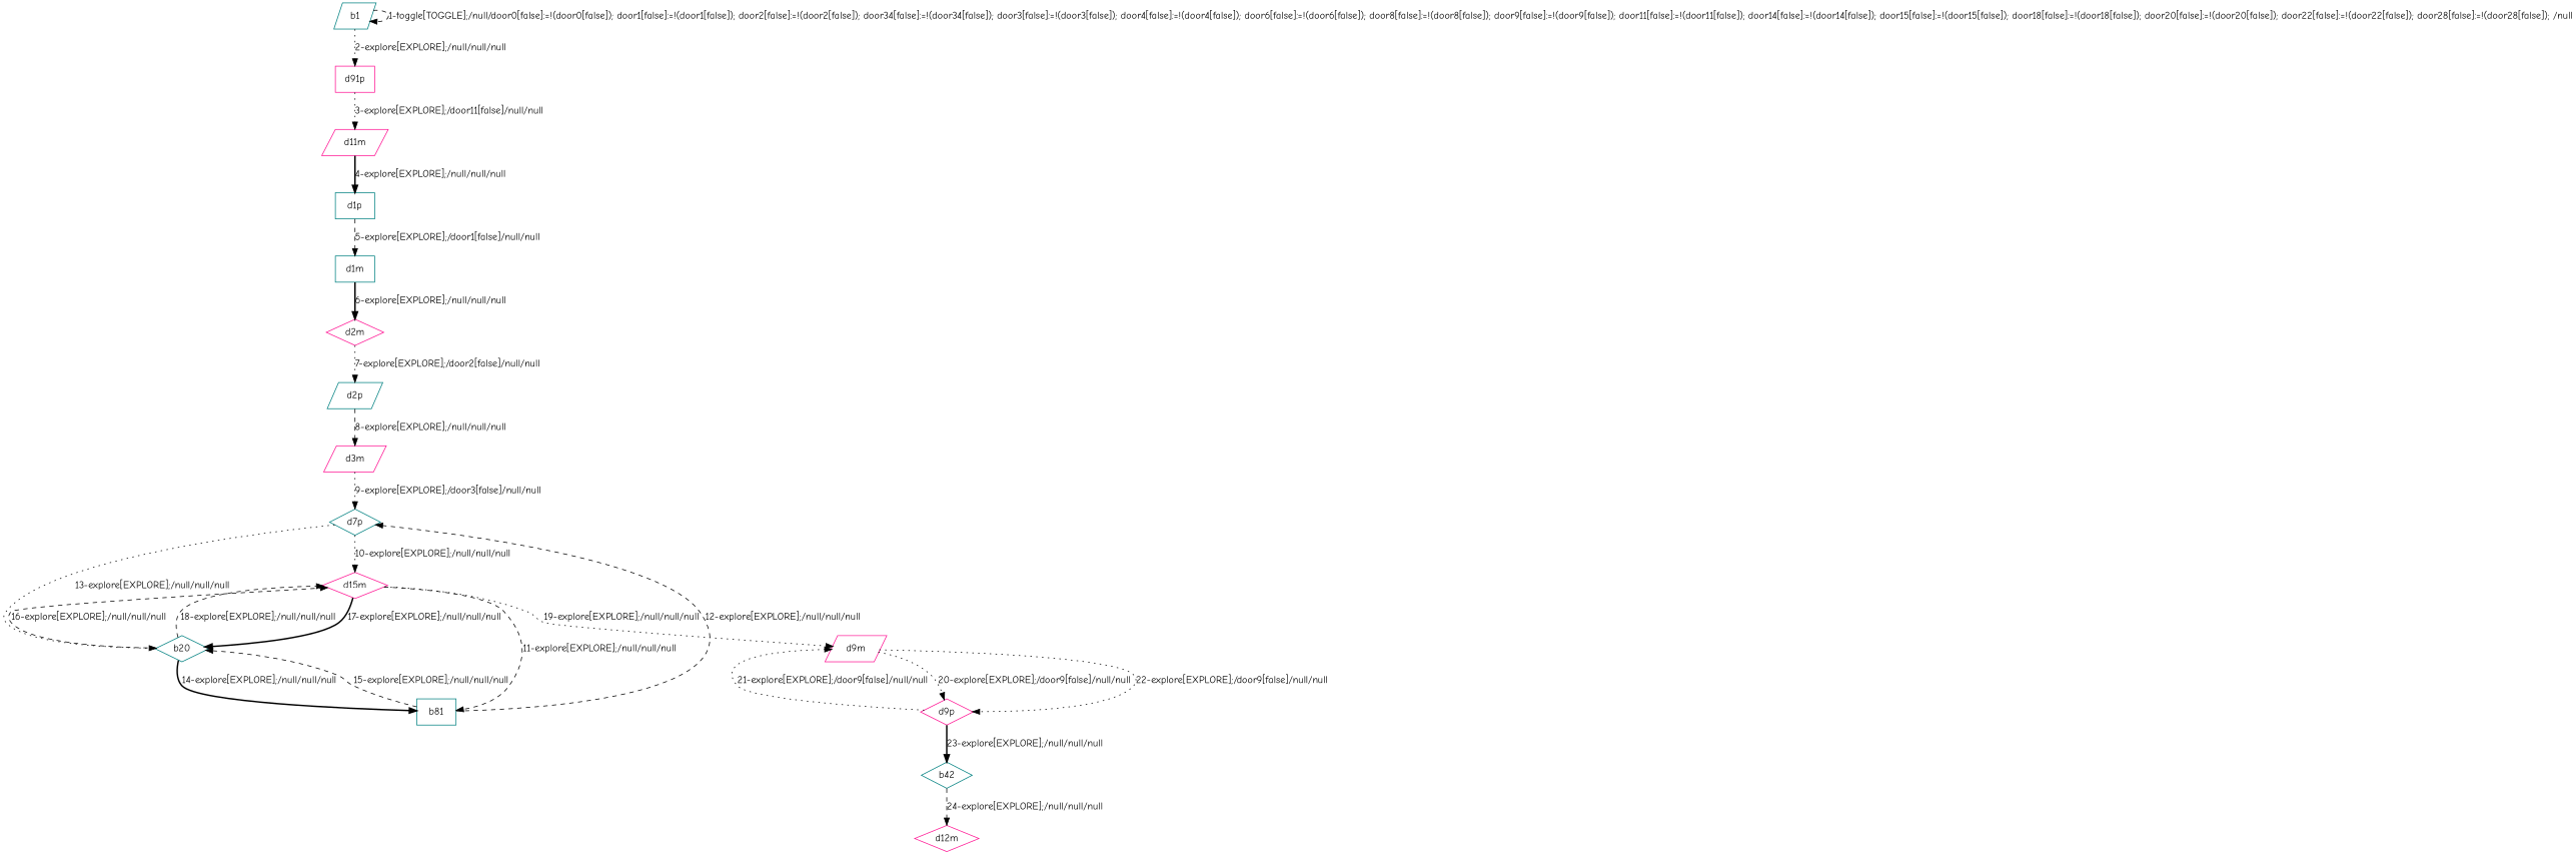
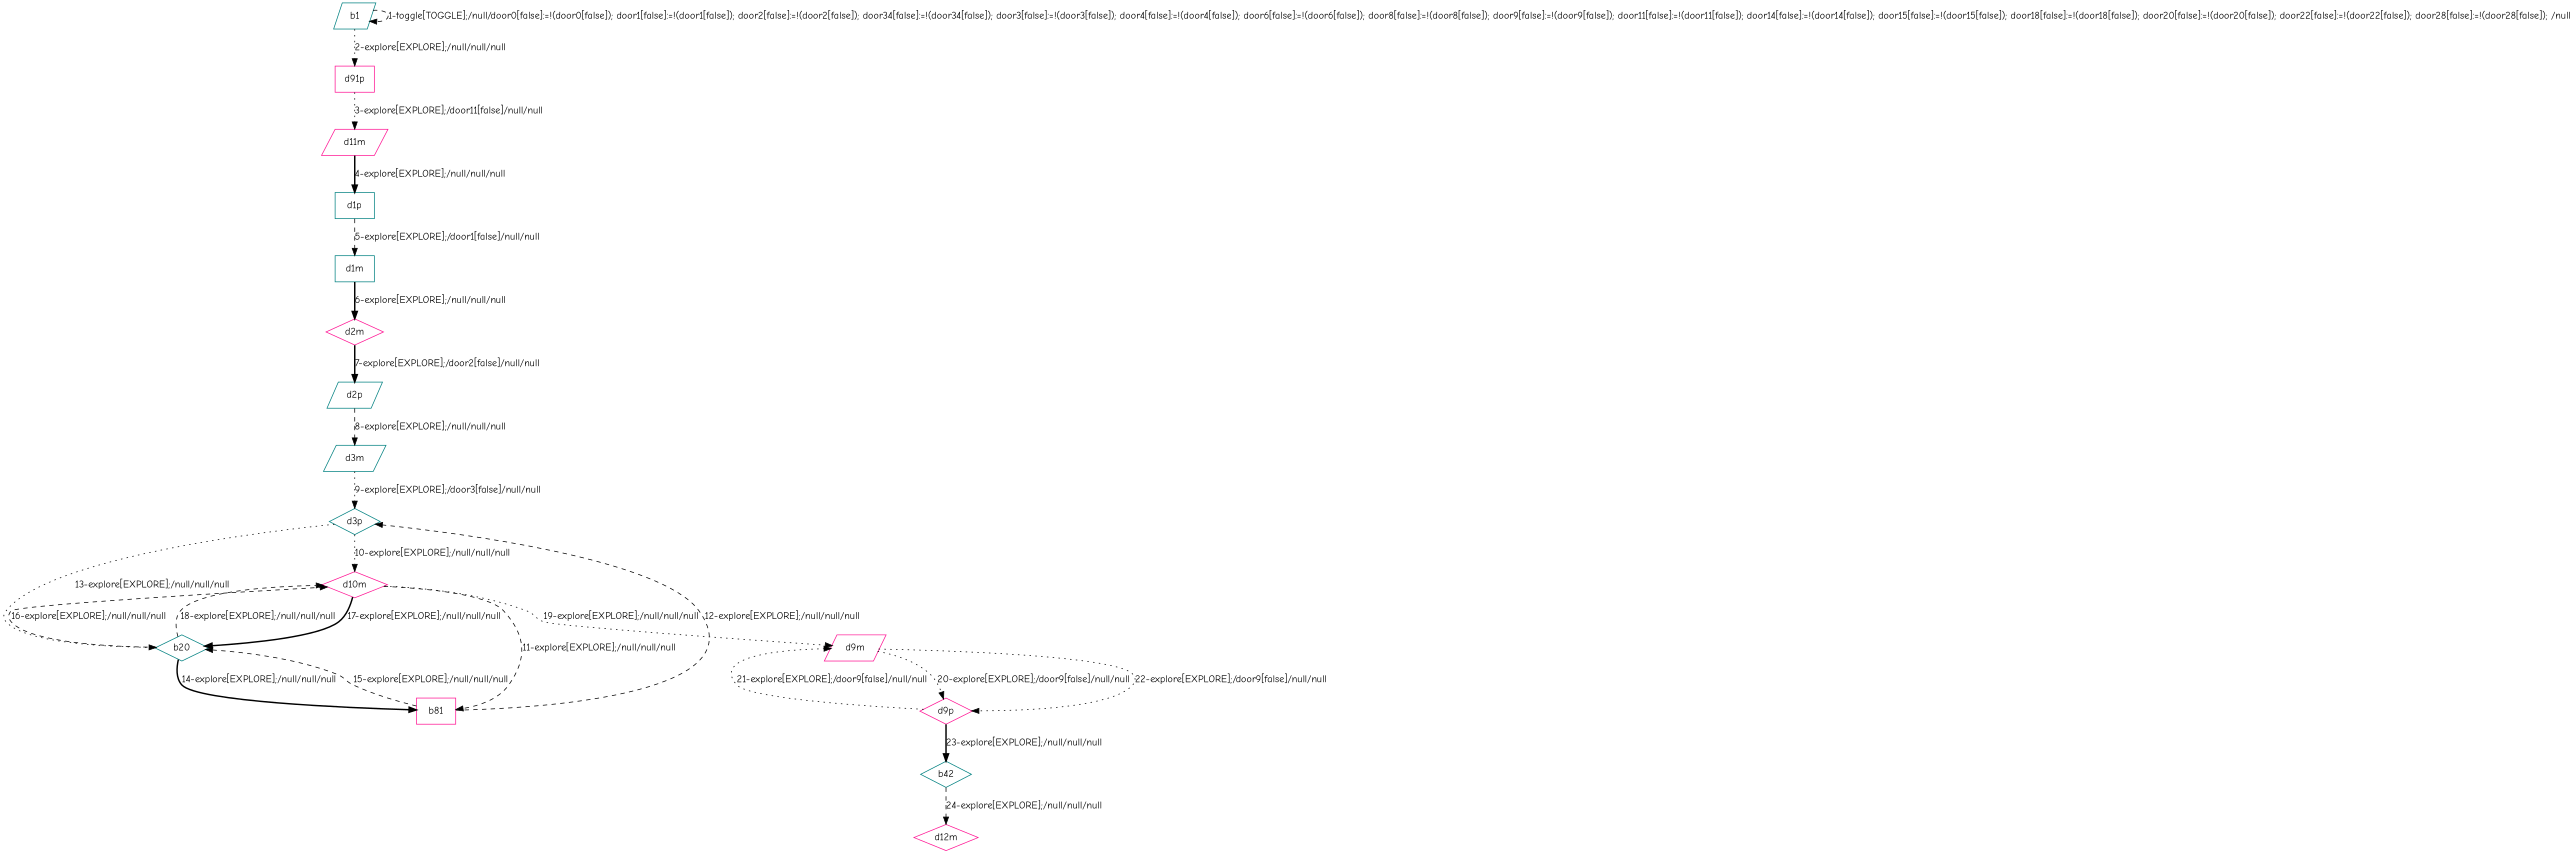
  digraph {
    fontname="Comic Neue"
    node [color=teal fontname="Comic Neue" shape=diamond]
    edge [fontname="Comic Neue" style=dashed]
    b1 [shape=parallelogram]
    n2 [color=deeppink label=d91p shape=box]
    d11m [color=deeppink shape=parallelogram]
    d1p [shape=box]
    d1m [shape=box]
    d2m [color=deeppink]
    d2p [shape=parallelogram]
-   d3m [color=deeppink shape=parallelogram]
-   d3p [label=d7p]
-   d10m [color=deeppink label=d15m]
+   d3m [shape=parallelogram]
+   d3p
+   d10m [color=deeppink]
    n11 [label=b20]
-   b81 [shape=box]
+   b81 [color=deeppink shape=box]
    d9m [color=deeppink shape=parallelogram]
    d9p [color=deeppink]
    b42
    d12m [color=deeppink]
    b1 -> b1 [label="1-toggle[TOGGLE];/null/door0[false]:=!(door0[false]); door1[false]:=!(door1[false]); door2[false]:=!(door2[false]); door34[false]:=!(door34[false]); door3[false]:=!(door3[false]); door4[false]:=!(door4[false]); door6[false]:=!(door6[false]); door8[false]:=!(door8[false]); door9[false]:=!(door9[false]); door11[false]:=!(door11[false]); door14[false]:=!(door14[false]); door15[false]:=!(door15[false]); door18[false]:=!(door18[false]); door20[false]:=!(door20[false]); door22[false]:=!(door22[false]); door28[false]:=!(door28[false]); /null"]
    b1 -> n2 [label="2-explore[EXPLORE];/null/null/null" style=dotted]
    n2 -> d11m [label="3-explore[EXPLORE];/door11[false]/null/null" style=dotted]
    d11m -> d1p [label="4-explore[EXPLORE];/null/null/null" style=bold]
    d1p -> d1m [label="5-explore[EXPLORE];/door1[false]/null/null"]
    d1m -> d2m [label="6-explore[EXPLORE];/null/null/null" style=bold]
-   d2m -> d2p [label="7-explore[EXPLORE];/door2[false]/null/null" style=dotted]
+   d2m -> d2p [label="7-explore[EXPLORE];/door2[false]/null/null" style=bold]
    d2p -> d3m [label="8-explore[EXPLORE];/null/null/null"]
    d3m -> d3p [label="9-explore[EXPLORE];/door3[false]/null/null" style=dotted]
    d3p -> d10m [label="10-explore[EXPLORE];/null/null/null" style=dotted]
    d3p -> n11 [label="13-explore[EXPLORE];/null/null/null" style=dotted]
    d10m -> n11 [label="17-explore[EXPLORE];/null/null/null" style=bold]
    d10m -> b81 [label="11-explore[EXPLORE];/null/null/null"]
    d10m -> d9m [label="19-explore[EXPLORE];/null/null/null" style=dotted]
    n11 -> d10m [label="16-explore[EXPLORE];/null/null/null"]
    n11 -> d10m [label="18-explore[EXPLORE];/null/null/null"]
    n11 -> b81 [label="14-explore[EXPLORE];/null/null/null" style=bold]
    b81 -> d3p [label="12-explore[EXPLORE];/null/null/null"]
    b81 -> n11 [label="15-explore[EXPLORE];/null/null/null"]
    d9m -> d9p [label="20-explore[EXPLORE];/door9[false]/null/null" style=dotted]
    d9m -> d9p [label="22-explore[EXPLORE];/door9[false]/null/null" style=dotted]
    d9p -> d9m [label="21-explore[EXPLORE];/door9[false]/null/null" style=dotted]
    d9p -> b42 [label="23-explore[EXPLORE];/null/null/null" style=bold]
    b42 -> d12m [label="24-explore[EXPLORE];/null/null/null"]
  }
